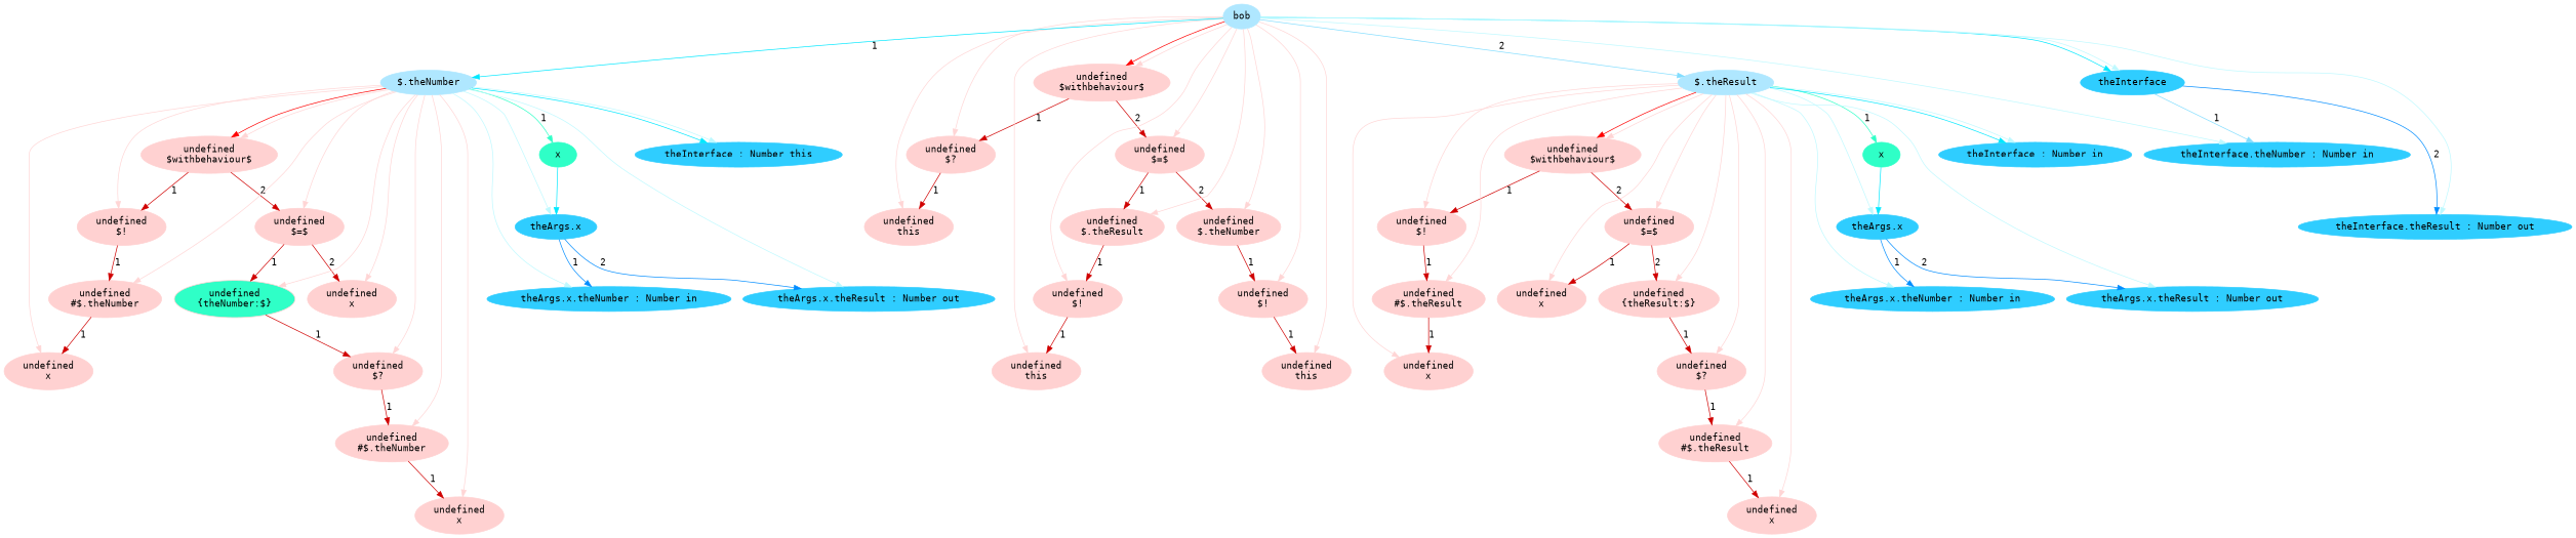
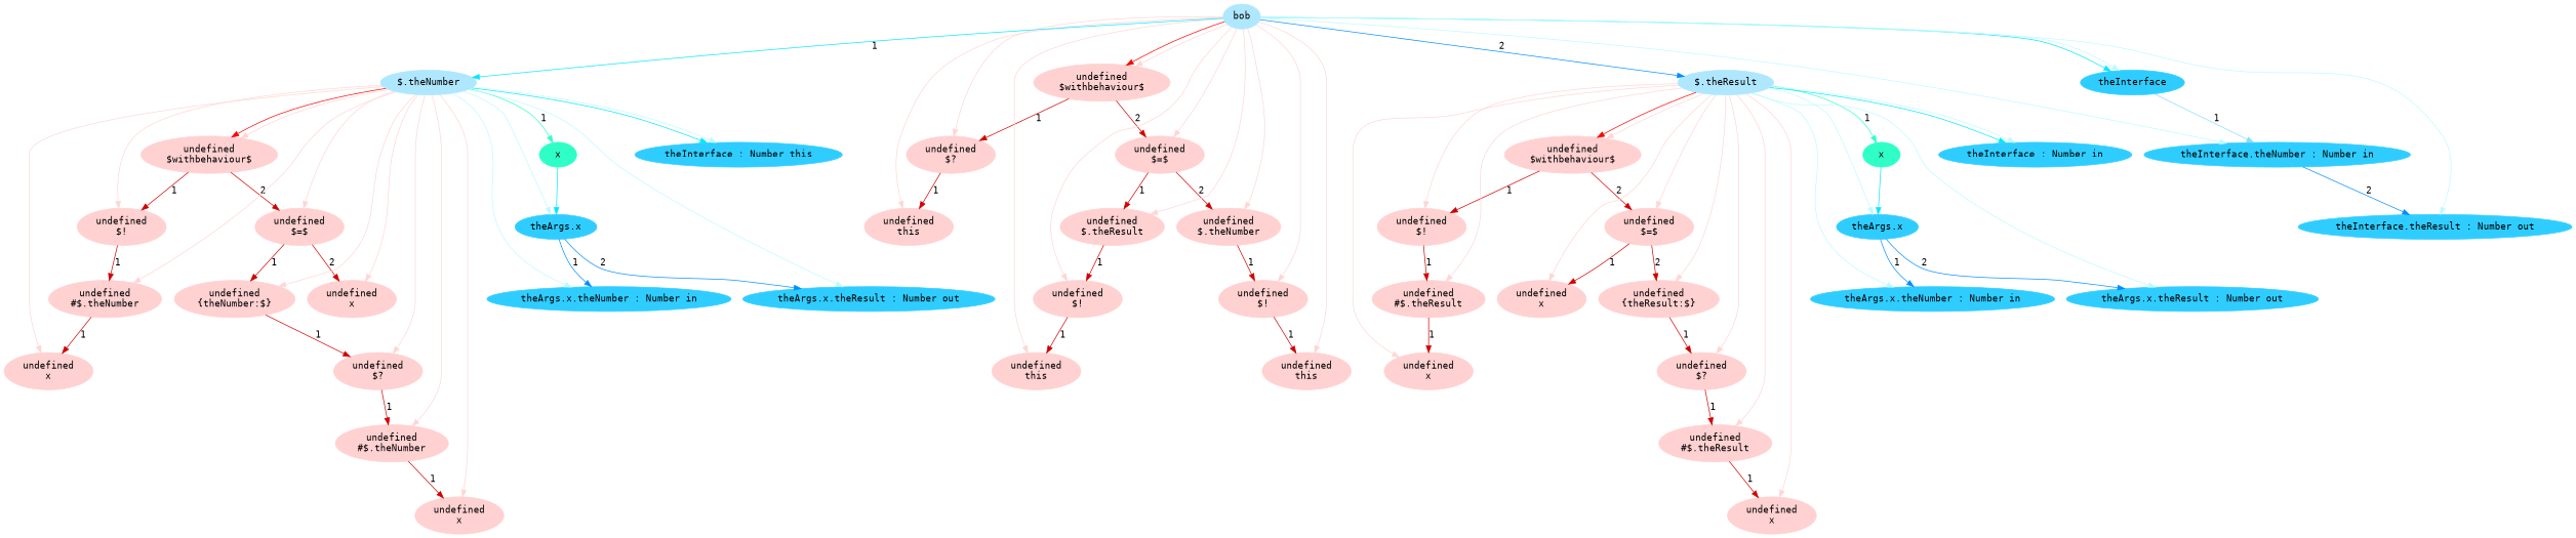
  digraph {
    fontname="DejaVu Sans Mono"
    node [color="#ffd1d1" fontname="DejaVu Sans Mono" shape=ellipse style=filled]
    edge [arrowHead=normal arrowsize=1 color="#ffd5d5" dir=forward fontname="DejaVu Sans Mono"]
    n1 [label="undefined\n$withbehaviour$"]
    n2 [label="undefined\n$!"]
    n3 [label="undefined\n$=$"]
    n4 [label="undefined\n#$.theNumber"]
-   n5 [label="undefined\n{theNumber:$}" fillcolor="#2fffc7"]
+   n5 [label="undefined\n{theNumber:$}"]
    n6 [label="undefined\nx"]
    n7 [label="undefined\nx"]
    n8 [label="undefined\n$?"]
    n9 [label="undefined\n#$.theNumber"]
    n10 [label="undefined\nx"]
    n11 [label="undefined\n$withbehaviour$"]
    n12 [label="undefined\n$!"]
    n13 [label="undefined\n$=$"]
    n14 [label="undefined\n#$.theResult"]
    n15 [label="undefined\nx"]
    n16 [label="undefined\n{theResult:$}"]
    n17 [label="undefined\nx"]
    n18 [label="undefined\n$?"]
    n19 [label="undefined\n#$.theResult"]
    n20 [label="undefined\nx"]
    n21 [label="undefined\n$withbehaviour$"]
    n22 [label="undefined\n$?"]
    n23 [label="undefined\n$=$"]
    n24 [label="undefined\nthis"]
    n25 [label="undefined\n$.theResult"]
    n26 [label="undefined\n$.theNumber"]
    n27 [label="undefined\n$!"]
    n28 [label="undefined\n$!"]
    n29 [label="undefined\nthis"]
    n30 [label="undefined\nthis"]
    n31 [color="#afe7ff" label=bob]
    n32 [color="#afe7ff" label="$.theNumber"]
    n33 [color="#afe7ff" label="$.theResult"]
    n34 [color="#2fcdff" label=theInterface]
    n35 [color="#2fcdff" label="theInterface.theNumber : Number in"]
    n36 [color="#2fcdff" label="theInterface.theResult : Number out"]
    n37 [color="#2fffc7" label=x]
    n38 [color="#2fcdff" label="theArgs.x"]
    n39 [color="#2fcdff" label="theArgs.x.theNumber : Number in"]
    n40 [color="#2fcdff" label="theArgs.x.theResult : Number out"]
    n41 [color="#2fcdff" label="theInterface : Number this"]
    n42 [color="#2fffc7" label=x]
    n43 [color="#2fcdff" label="theArgs.x"]
    n44 [color="#2fcdff" label="theArgs.x.theNumber : Number in"]
    n45 [color="#2fcdff" label="theArgs.x.theResult : Number out"]
    n46 [color="#2fcdff" label="theInterface : Number in"]
    n1 -> n2 [color="#d00000" label=1]
    n1 -> n3 [color="#d00000" label=2]
    n2 -> n4 [color="#d00000" label=1]
    n3 -> n5 [color="#d00000" label=1]
    n3 -> n6 [color="#d00000" label=2]
    n4 -> n7 [color="#d00000" label=1]
    n5 -> n8 [color="#d00000" label=1]
    n8 -> n9 [color="#d00000" label=1]
    n9 -> n10 [color="#d00000" label=1]
    n11 -> n12 [color="#d00000" label=1]
    n11 -> n13 [color="#d00000" label=2]
    n12 -> n14 [color="#d00000" label=1]
    n13 -> n15 [color="#d00000" label=1]
    n13 -> n16 [color="#d00000" label=2]
    n14 -> n17 [color="#d00000" label=1]
    n16 -> n18 [color="#d00000" label=1]
    n18 -> n19 [color="#d00000" label=1]
    n19 -> n20 [color="#d00000" label=1]
    n21 -> n22 [color="#d00000" label=1]
    n21 -> n23 [color="#d00000" label=2]
    n22 -> n24 [color="#d00000" label=1]
    n23 -> n25 [color="#d00000" label=1]
    n23 -> n26 [color="#d00000" label=2]
    n25 -> n27 [color="#d00000" label=1]
    n26 -> n28 [color="#d00000" label=1]
    n27 -> n29 [color="#d00000" label=1]
    n28 -> n30 [color="#d00000" label=1]
    n31 -> n21 [color="#ff0000"]
    n31 -> n21
    n31 -> n22
    n31 -> n23
    n31 -> n24
    n31 -> n25
    n31 -> n26
    n31 -> n27
    n31 -> n28
    n31 -> n29
    n31 -> n30
    n31 -> n32 [color="#00e8ff" label=1]
-   n31 -> n33 [color="#81ddff" label=2]
+   n31 -> n33 [color="#008cff" label=2]
    n31 -> n34 [color="#00e8ff"]
    n31 -> n34 [color="#bef9ff"]
    n31 -> n35 [color="#bef9ff"]
    n31 -> n36 [color="#bef9ff"]
    n32 -> n1 [color="#ff0000"]
    n32 -> n1
    n32 -> n2
    n32 -> n3
    n32 -> n4
    n32 -> n5
    n32 -> n6
    n32 -> n7
    n32 -> n8
    n32 -> n9
    n32 -> n10
    n32 -> n37 [color="#2fffc7" label=1]
    n32 -> n38 [color="#bef9ff"]
    n32 -> n39 [color="#bef9ff"]
    n32 -> n40 [color="#bef9ff"]
    n32 -> n41 [color="#00e8ff"]
    n32 -> n41 [color="#bef9ff"]
    n33 -> n11 [color="#ff0000"]
    n33 -> n11
    n33 -> n12
    n33 -> n13
    n33 -> n14
    n33 -> n15
    n33 -> n16
    n33 -> n17
    n33 -> n18
    n33 -> n19
    n33 -> n20
    n33 -> n42 [color="#2fffc7" label=1]
    n33 -> n43 [color="#bef9ff"]
    n33 -> n44 [color="#bef9ff"]
    n33 -> n45 [color="#bef9ff"]
    n33 -> n46 [color="#00e8ff"]
    n33 -> n46 [color="#bef9ff"]
    n34 -> n35 [color="#81ddff" label=1]
-   n34 -> n36 [color="#008cff" label=2]
+   n35 -> n36 [color="#008cff" label=2]
    n37 -> n38 [color="#00e8ff"]
    n38 -> n39 [color="#008cff" label=1]
    n38 -> n40 [color="#008cff" label=2]
    n42 -> n43 [color="#00e8ff"]
    n43 -> n44 [color="#008cff" label=1]
    n43 -> n45 [color="#008cff" label=2]
  }
